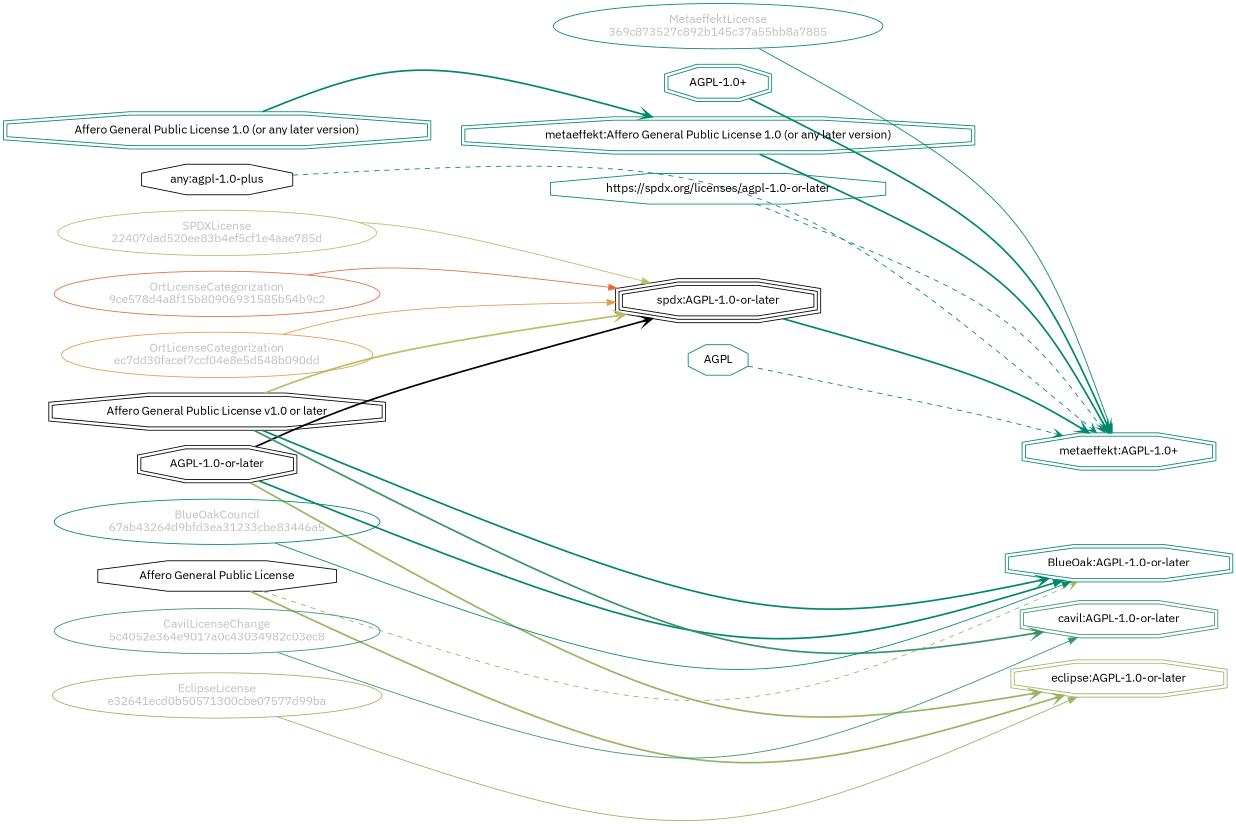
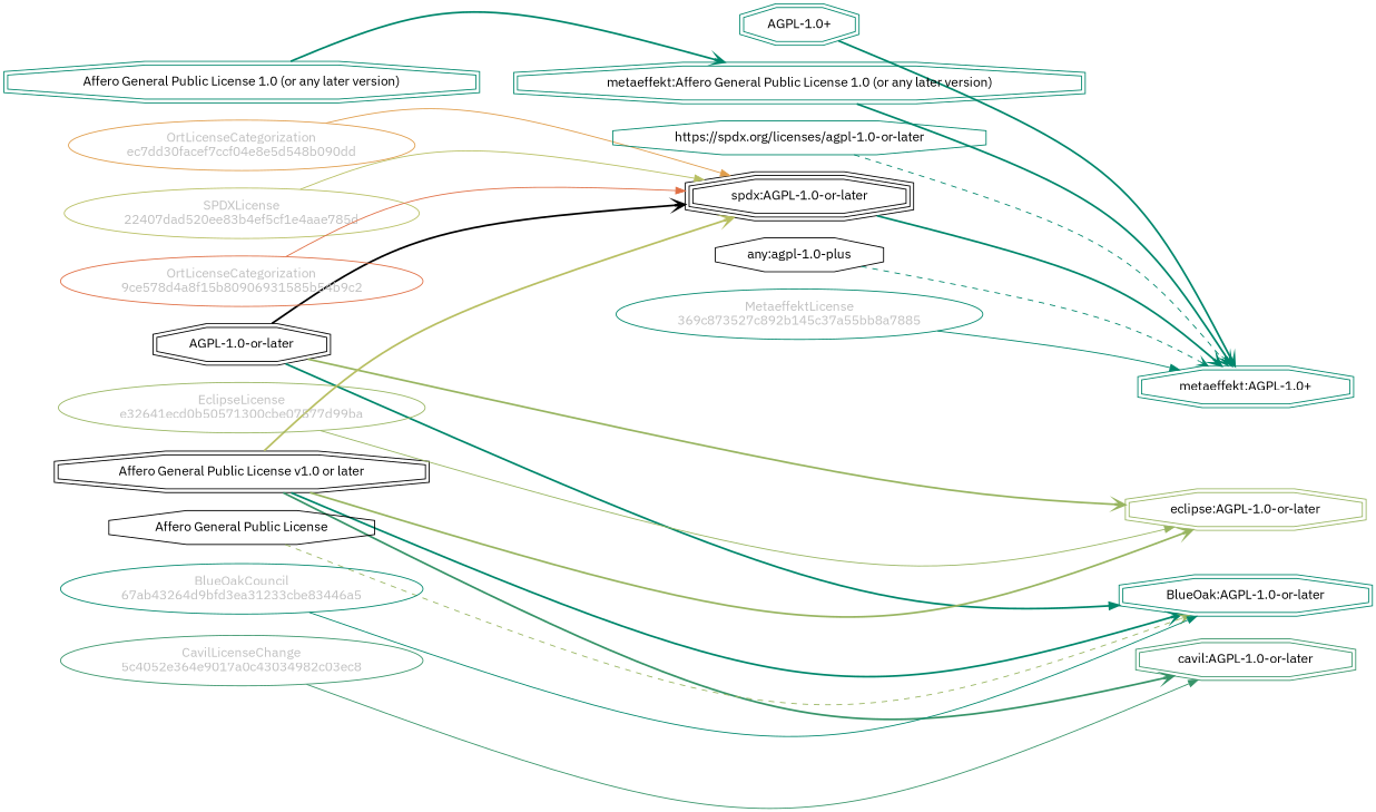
  strict digraph {
    fontname="IBM Plex Sans"
    rankdir=LR
    splines=curved
    node [color="#00876c" fontname="IBM Plex Sans" shape=doubleoctagon]
    edge [color="#00876c" fontname="IBM Plex Sans" weight=0.5 arrowhead=vee style=bold]
    n1 [color="#b8bf62" fillcolor="beige;1" fontcolor=gray label="SPDXLicense\n22407dad520ee83b4ef5cf1e4aae785d" shape=ellipse]
    n2 [label="spdx:AGPL-1.0-or-later" shape=tripleoctagon color=""]
    n3 [label="metaeffekt:AGPL-1.0+"]
    n4 [label="AGPL-1.0-or-later" color=""]
    n5 [label="BlueOak:AGPL-1.0-or-later"]
    n6 [color="#98b561" label="eclipse:AGPL-1.0-or-later"]
    n7 [color="#379469" label="cavil:AGPL-1.0-or-later"]
    n8 [label="Affero General Public License v1.0 or later" color=""]
    n9 [label="Affero General Public License" shape=octagon color=""]
    n10 [fillcolor="beige;1" fontcolor=gray label="BlueOakCouncil\n67ab43264d9bfd3ea31233cbe83446a5" shape=ellipse]
    n11 [label="any:agpl-1.0-plus" shape=octagon color=""]
    n12 [color="#e06f45" fillcolor="beige;1" fontcolor=gray label="OrtLicenseCategorization\n9ce578d4a8f15b80906931585b54b9c2" shape=ellipse]
    n13 [color="#e09d4b" fillcolor="beige;1" fontcolor=gray label="OrtLicenseCategorization\nec7dd30facef7ccf04e8e5d548b090dd" shape=ellipse]
    n14 [color="#379469" fillcolor="beige;1" fontcolor=gray label="CavilLicenseChange\n5c4052e364e9017a0c43034982c03ec8" shape=ellipse]
-   n15 [label=AGPL shape=octagon]
    n16 [fillcolor="beige;1" fontcolor=gray label="MetaeffektLicense\n369c873527c892b145c37a55bb8a7885" shape=ellipse]
    n17 [label="AGPL-1.0+"]
    n18 [label="metaeffekt:Affero General Public License 1.0 (or any later version)"]
    n19 [label="Affero General Public License 1.0 (or any later version)"]
    n20 [label="https://spdx.org/licenses/agpl-1.0-or-later" shape=octagon]
    n21 [color="#98b561" fillcolor="beige;1" fontcolor=gray label="EclipseLicense\ne32641ecd0b50571300cbe07577d99ba" shape=ellipse]
    n1 -> n2 [color="#b8bf62" arrowhead="" style=""]
    n2 -> n3 [weight=0.7]
    n4 -> n2 [weight=0.7 color=""]
    n4 -> n5 [arrowhead=normal weight=0.7]
    n4 -> n6 [color="#98b561" weight=0.7]
    n8 -> n2 [color="#b8bf62" weight=0.7]
    n8 -> n5 [weight=0.7]
-   n9 -> n6 [color="#98b561" weight=0.7]
+   n8 -> n6 [color="#98b561" weight=0.7]
    n8 -> n7 [color="#379469" weight=0.7]
    n9 -> n5 [color="#98b561" style=dashed]
    n10 -> n5 [arrowhead="" style=""]
    n11 -> n3 [style=dashed]
    n12 -> n2 [color="#e06f45" arrowhead="" style=""]
    n13 -> n2 [color="#e09d4b" arrowhead="" style=""]
    n14 -> n7 [color="#379469" arrowhead="" style=""]
-   n15 -> n3 [style=dashed]
    n16 -> n3 [arrowhead="" style=""]
    n17 -> n3 [weight=0.7]
    n18 -> n3 [weight=0.7]
    n19 -> n18 [weight=0.7]
    n20 -> n3 [style=dashed]
    n21 -> n6 [color="#98b561" arrowhead="" style=""]
  }
